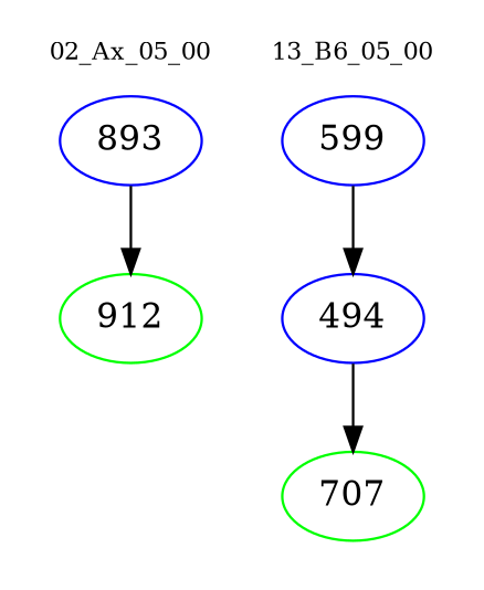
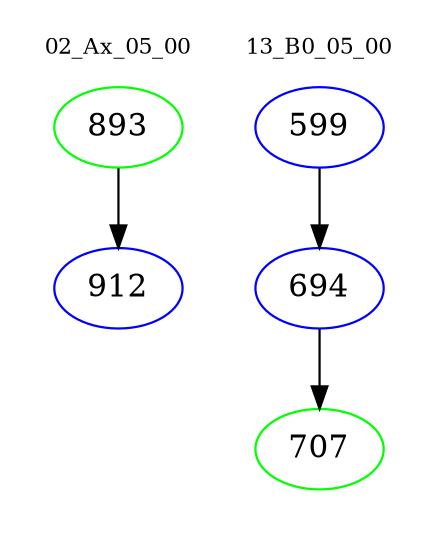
  digraph {
    node [color=blue]
    edge [color=black]
-   n1 [label=893]
-   n2 [color=green label=912]
+   n1 [color=green label=893]
+   n2 [label=912]
    n3 [label=599]
-   n4 [label=494]
+   n4 [label=694]
    n5 [color=green label=707]
    subgraph cluster_1 {
      color=white
      fontsize=10
      label="02_Ax_05_00"
      n1
      n2
    }
    subgraph cluster_2 {
      color=white
      fontsize=10
-     label="13_B6_05_00"
+     label="13_B0_05_00"
      n3
      n4
      n5
    }
    n1 -> n2
    n3 -> n4
    n4 -> n5
  }
